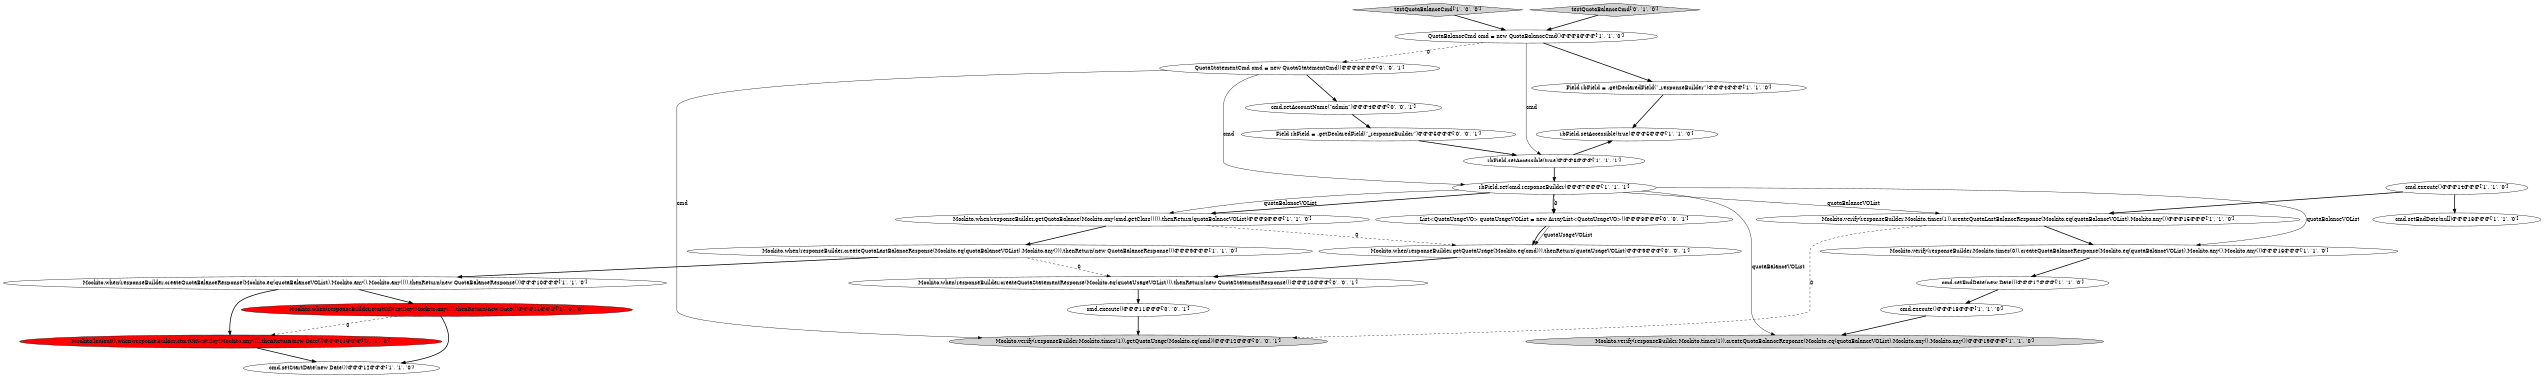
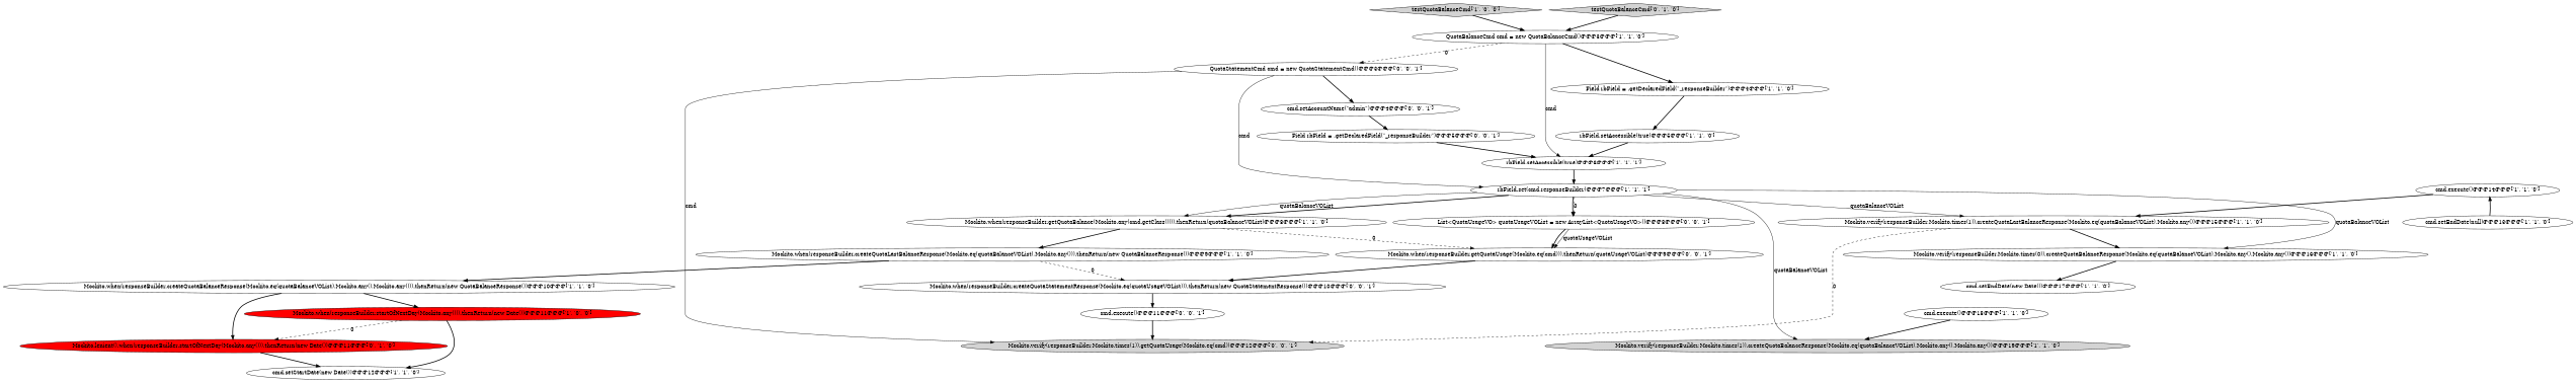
  digraph {
    node [fillcolor=white shape=ellipse style=filled]
    edge [style=bold]
    n1 [label="Field rbField = .getDeclaredField(\"_responseBuilder\")@@@4@@@['1', '1', '0']"]
    n2 [label="rbField.setAccessible(true)@@@5@@@['1', '1', '0']"]
    n3 [label="rbField.setAccessible(true)@@@6@@@['1', '1', '1']"]
    n4 [label="Mockito.when(responseBuilder.createQuotaLastBalanceResponse(Mockito.eq(quotaBalanceVOList),Mockito.any())).thenReturn(new QuotaBalanceResponse())@@@9@@@['1', '1', '0']"]
    n5 [label="Mockito.when(responseBuilder.createQuotaBalanceResponse(Mockito.eq(quotaBalanceVOList),Mockito.any(),Mockito.any())).thenReturn(new QuotaBalanceResponse())@@@10@@@['1', '1', '0']"]
    n6 [label="Mockito.when(responseBuilder.createQuotaStatementResponse(Mockito.eq(quotaUsageVOList))).thenReturn(new QuotaStatementResponse())@@@10@@@['0', '0', '1']"]
    n7 [fillcolor=red label="Mockito.lenient().when(responseBuilder.startOfNextDay(Mockito.any())).thenReturn(new Date())@@@11@@@['0', '1', '0']"]
    n8 [fillcolor=red label="Mockito.when(responseBuilder.startOfNextDay(Mockito.any())).thenReturn(new Date())@@@11@@@['1', '0', '0']"]
    n9 [label="cmd.execute()@@@11@@@['0', '0', '1']"]
    n10 [label="cmd.setStartDate(new Date())@@@12@@@['1', '1', '0']"]
    n11 [label="cmd.setEndDate(new Date())@@@17@@@['1', '1', '0']"]
    n12 [label="cmd.execute()@@@18@@@['1', '1', '0']"]
    n13 [fillcolor=lightgray label="Mockito.verify(responseBuilder,Mockito.times(1)).createQuotaBalanceResponse(Mockito.eq(quotaBalanceVOList),Mockito.any(),Mockito.any())@@@19@@@['1', '1', '0']"]
    n14 [label="QuotaStatementCmd cmd = new QuotaStatementCmd()@@@3@@@['0', '0', '1']"]
    n15 [label="cmd.setAccountName(\"admin\")@@@4@@@['0', '0', '1']"]
    n16 [label="rbField.set(cmd,responseBuilder)@@@7@@@['1', '1', '1']"]
    n17 [fillcolor=lightgray label="Mockito.verify(responseBuilder,Mockito.times(1)).getQuotaUsage(Mockito.eq(cmd))@@@12@@@['0', '0', '1']"]
    n18 [label="Field rbField = .getDeclaredField(\"_responseBuilder\")@@@5@@@['0', '0', '1']"]
    n19 [label="Mockito.verify(responseBuilder,Mockito.times(0)).createQuotaBalanceResponse(Mockito.eq(quotaBalanceVOList),Mockito.any(),Mockito.any())@@@16@@@['1', '1', '0']"]
    n20 [label="List<QuotaUsageVO> quotaUsageVOList = new ArrayList<QuotaUsageVO>()@@@8@@@['0', '0', '1']"]
    n21 [label="Mockito.when(responseBuilder.getQuotaBalance(Mockito.any(cmd.getClass()))).thenReturn(quotaBalanceVOList)@@@8@@@['1', '1', '0']"]
    n22 [label="Mockito.verify(responseBuilder,Mockito.times(1)).createQuotaLastBalanceResponse(Mockito.eq(quotaBalanceVOList),Mockito.any())@@@15@@@['1', '1', '0']"]
    n23 [label="cmd.setEndDate(null)@@@13@@@['1', '1', '0']"]
    n24 [label="cmd.execute()@@@14@@@['1', '1', '0']"]
    n25 [fillcolor=lightgray label="testQuotaBalanceCmd['1', '0', '0']" shape=diamond]
    n26 [label="QuotaBalanceCmd cmd = new QuotaBalanceCmd()@@@3@@@['1', '1', '0']"]
    n27 [label="Mockito.when(responseBuilder.getQuotaUsage(Mockito.eq(cmd))).thenReturn(quotaUsageVOList)@@@9@@@['0', '0', '1']"]
    n28 [fillcolor=lightgray label="testQuotaBalanceCmd['0', '1', '0']" shape=diamond]
    n1 -> n2
-   n3 -> n2
+   n2 -> n3
    n3 -> n16
    n4 -> n5
    n4 -> n6 [label=0 style=dashed]
    n5 -> n7
    n5 -> n8
    n6 -> n9
    n7 -> n10
    n8 -> n7 [label=0 style=dashed]
    n8 -> n10
    n9 -> n17
-   n11 -> n12
    n12 -> n13
    n14 -> n15
    n14 -> n16 [label=cmd style=solid]
    n14 -> n17 [label=cmd style=solid]
    n15 -> n18
    n16 -> n13 [label=quotaBalanceVOList style=solid]
    n16 -> n19 [label=quotaBalanceVOList style=solid]
    n16 -> n20 [label=0 style=dashed]
    n16 -> n20
    n16 -> n21
    n16 -> n21 [label=quotaBalanceVOList style=solid]
    n16 -> n22 [label=quotaBalanceVOList style=solid]
    n18 -> n3
    n19 -> n11
    n20 -> n27 [label=quotaUsageVOList style=solid]
    n20 -> n27
    n21 -> n4
    n21 -> n27 [label=0 style=dashed]
    n22 -> n17 [label=0 style=dashed]
    n22 -> n19
-   n24 -> n23
+   n23 -> n24
    n24 -> n22
    n25 -> n26
    n26 -> n1
    n26 -> n3 [label=cmd style=solid]
    n26 -> n14 [label=0 style=dashed]
    n27 -> n6
    n28 -> n26
  }
